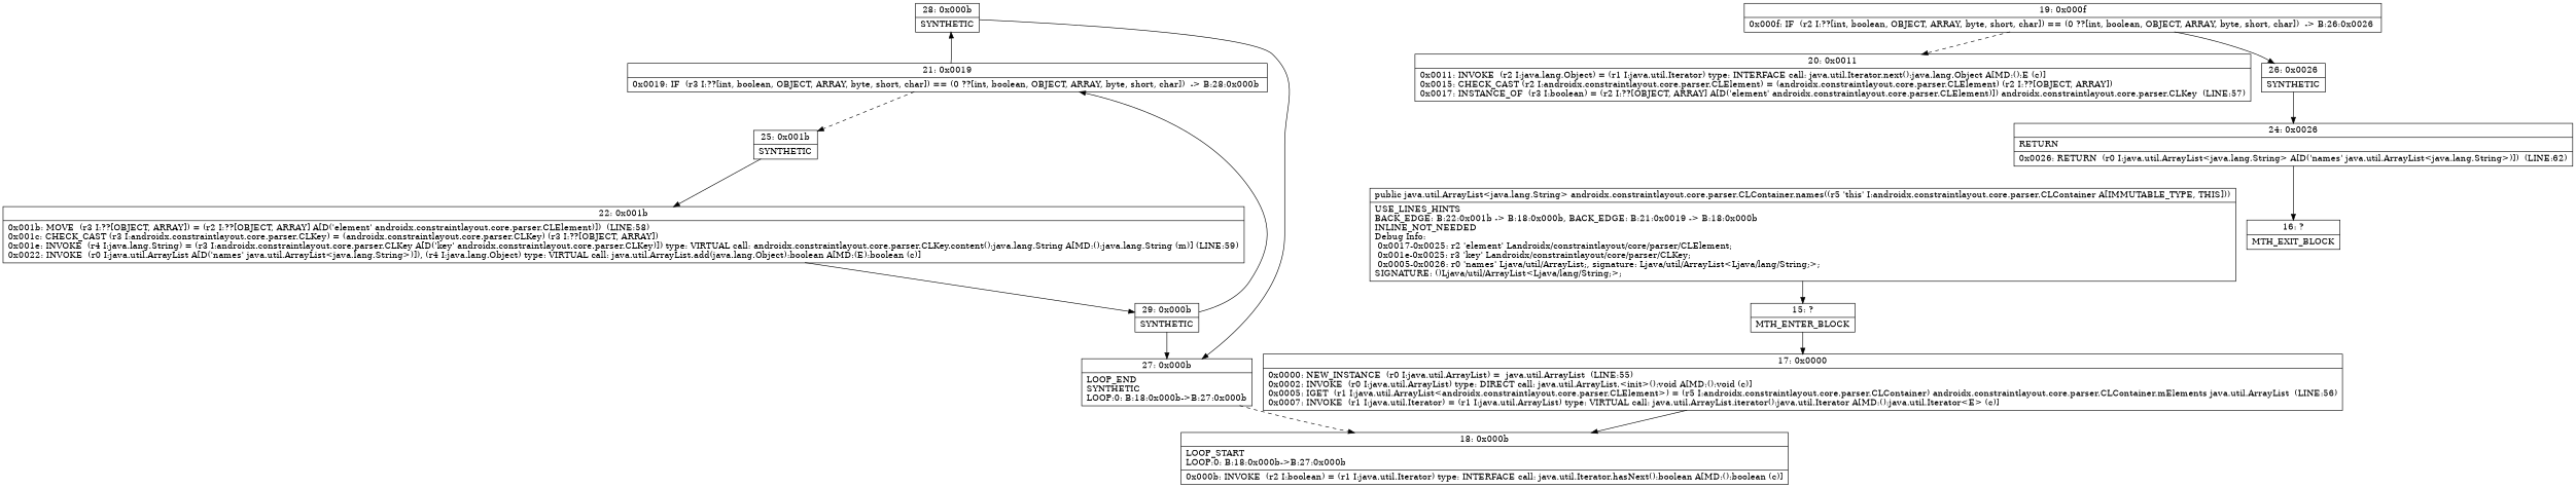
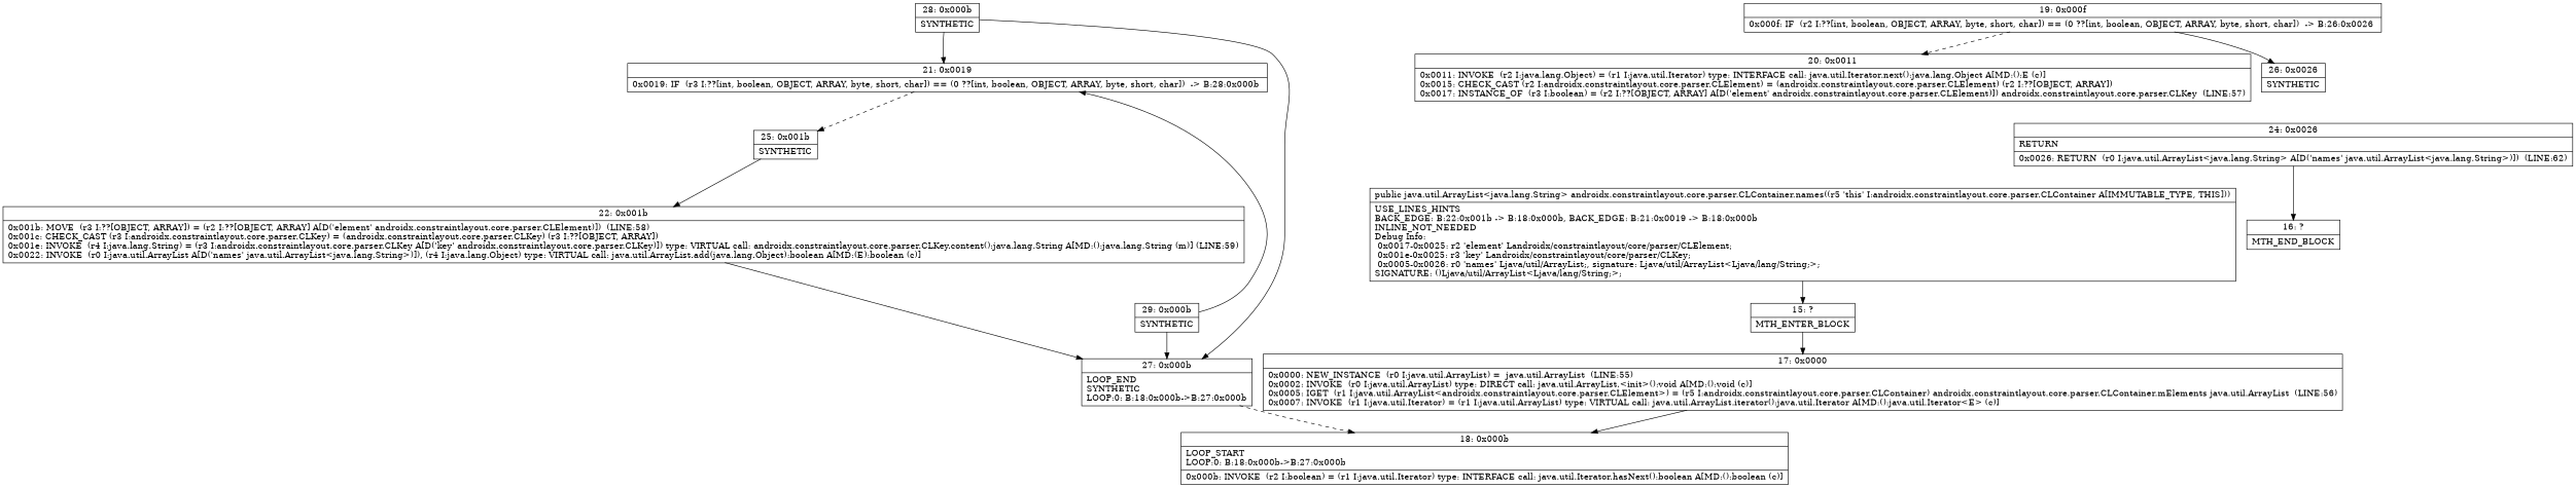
  digraph {
    node [shape=record]
    n1 [label="{15\:\ ?|MTH_ENTER_BLOCK\l}"]
    n2 [label="{17\:\ 0x0000|0x0000: NEW_INSTANCE  (r0 I:java.util.ArrayList) =  java.util.ArrayList  (LINE:55)\l0x0002: INVOKE  (r0 I:java.util.ArrayList) type: DIRECT call: java.util.ArrayList.\<init\>():void A[MD:():void (c)]\l0x0005: IGET  (r1 I:java.util.ArrayList\<androidx.constraintlayout.core.parser.CLElement\>) = (r5 I:androidx.constraintlayout.core.parser.CLContainer) androidx.constraintlayout.core.parser.CLContainer.mElements java.util.ArrayList  (LINE:56)\l0x0007: INVOKE  (r1 I:java.util.Iterator) = (r1 I:java.util.ArrayList) type: VIRTUAL call: java.util.ArrayList.iterator():java.util.Iterator A[MD:():java.util.Iterator\<E\> (c)]\l}"]
    n3 [label="{18\:\ 0x000b|LOOP_START\lLOOP:0: B:18:0x000b\-\>B:27:0x000b\l|0x000b: INVOKE  (r2 I:boolean) = (r1 I:java.util.Iterator) type: INTERFACE call: java.util.Iterator.hasNext():boolean A[MD:():boolean (c)]\l}"]
    n4 [label="{19\:\ 0x000f|0x000f: IF  (r2 I:??[int, boolean, OBJECT, ARRAY, byte, short, char]) == (0 ??[int, boolean, OBJECT, ARRAY, byte, short, char])  \-\> B:26:0x0026 \l}"]
    n5 [label="{20\:\ 0x0011|0x0011: INVOKE  (r2 I:java.lang.Object) = (r1 I:java.util.Iterator) type: INTERFACE call: java.util.Iterator.next():java.lang.Object A[MD:():E (c)]\l0x0015: CHECK_CAST (r2 I:androidx.constraintlayout.core.parser.CLElement) = (androidx.constraintlayout.core.parser.CLElement) (r2 I:??[OBJECT, ARRAY]) \l0x0017: INSTANCE_OF  (r3 I:boolean) = (r2 I:??[OBJECT, ARRAY] A[D('element' androidx.constraintlayout.core.parser.CLElement)]) androidx.constraintlayout.core.parser.CLKey  (LINE:57)\l}"]
    n6 [label="{26\:\ 0x0026|SYNTHETIC\l}"]
    n7 [label="{24\:\ 0x0026|RETURN\l|0x0026: RETURN  (r0 I:java.util.ArrayList\<java.lang.String\> A[D('names' java.util.ArrayList\<java.lang.String\>)])  (LINE:62)\l}"]
    n8 [label="{21\:\ 0x0019|0x0019: IF  (r3 I:??[int, boolean, OBJECT, ARRAY, byte, short, char]) == (0 ??[int, boolean, OBJECT, ARRAY, byte, short, char])  \-\> B:28:0x000b \l}"]
    n9 [label="{25\:\ 0x001b|SYNTHETIC\l}"]
    n10 [label="{28\:\ 0x000b|SYNTHETIC\l}"]
    n11 [label="{22\:\ 0x001b|0x001b: MOVE  (r3 I:??[OBJECT, ARRAY]) = (r2 I:??[OBJECT, ARRAY] A[D('element' androidx.constraintlayout.core.parser.CLElement)])  (LINE:58)\l0x001c: CHECK_CAST (r3 I:androidx.constraintlayout.core.parser.CLKey) = (androidx.constraintlayout.core.parser.CLKey) (r3 I:??[OBJECT, ARRAY]) \l0x001e: INVOKE  (r4 I:java.lang.String) = (r3 I:androidx.constraintlayout.core.parser.CLKey A[D('key' androidx.constraintlayout.core.parser.CLKey)]) type: VIRTUAL call: androidx.constraintlayout.core.parser.CLKey.content():java.lang.String A[MD:():java.lang.String (m)] (LINE:59)\l0x0022: INVOKE  (r0 I:java.util.ArrayList A[D('names' java.util.ArrayList\<java.lang.String\>)]), (r4 I:java.lang.Object) type: VIRTUAL call: java.util.ArrayList.add(java.lang.Object):boolean A[MD:(E):boolean (c)]\l}"]
    n12 [label="{27\:\ 0x000b|LOOP_END\lSYNTHETIC\lLOOP:0: B:18:0x000b\-\>B:27:0x000b\l}"]
    n13 [label="{29\:\ 0x000b|SYNTHETIC\l}"]
-   n14 [label="{16\:\ ?|MTH_EXIT_BLOCK\l}"]
+   n14 [label="{16\:\ ?|MTH_END_BLOCK\l}"]
    n15 [label="{public java.util.ArrayList\<java.lang.String\> androidx.constraintlayout.core.parser.CLContainer.names((r5 'this' I:androidx.constraintlayout.core.parser.CLContainer A[IMMUTABLE_TYPE, THIS]))  | USE_LINES_HINTS\lBACK_EDGE: B:22:0x001b \-\> B:18:0x000b, BACK_EDGE: B:21:0x0019 \-\> B:18:0x000b\lINLINE_NOT_NEEDED\lDebug Info:\l  0x0017\-0x0025: r2 'element' Landroidx\/constraintlayout\/core\/parser\/CLElement;\l  0x001e\-0x0025: r3 'key' Landroidx\/constraintlayout\/core\/parser\/CLKey;\l  0x0005\-0x0026: r0 'names' Ljava\/util\/ArrayList;, signature: Ljava\/util\/ArrayList\<Ljava\/lang\/String;\>;\lSIGNATURE: ()Ljava\/util\/ArrayList\<Ljava\/lang\/String;\>;\l}"]
    n1 -> n2
    n2 -> n3
    n4 -> n5 [style=dashed]
    n4 -> n6
-   n6 -> n7
    n7 -> n14
    n8 -> n9 [style=dashed]
-   n8 -> n10
+   n10 -> n8
    n9 -> n11
    n10 -> n12
-   n11 -> n13
+   n11 -> n12
    n12 -> n3 [style=dashed]
    n13 -> n8
    n13 -> n12
    n15 -> n1
  }
